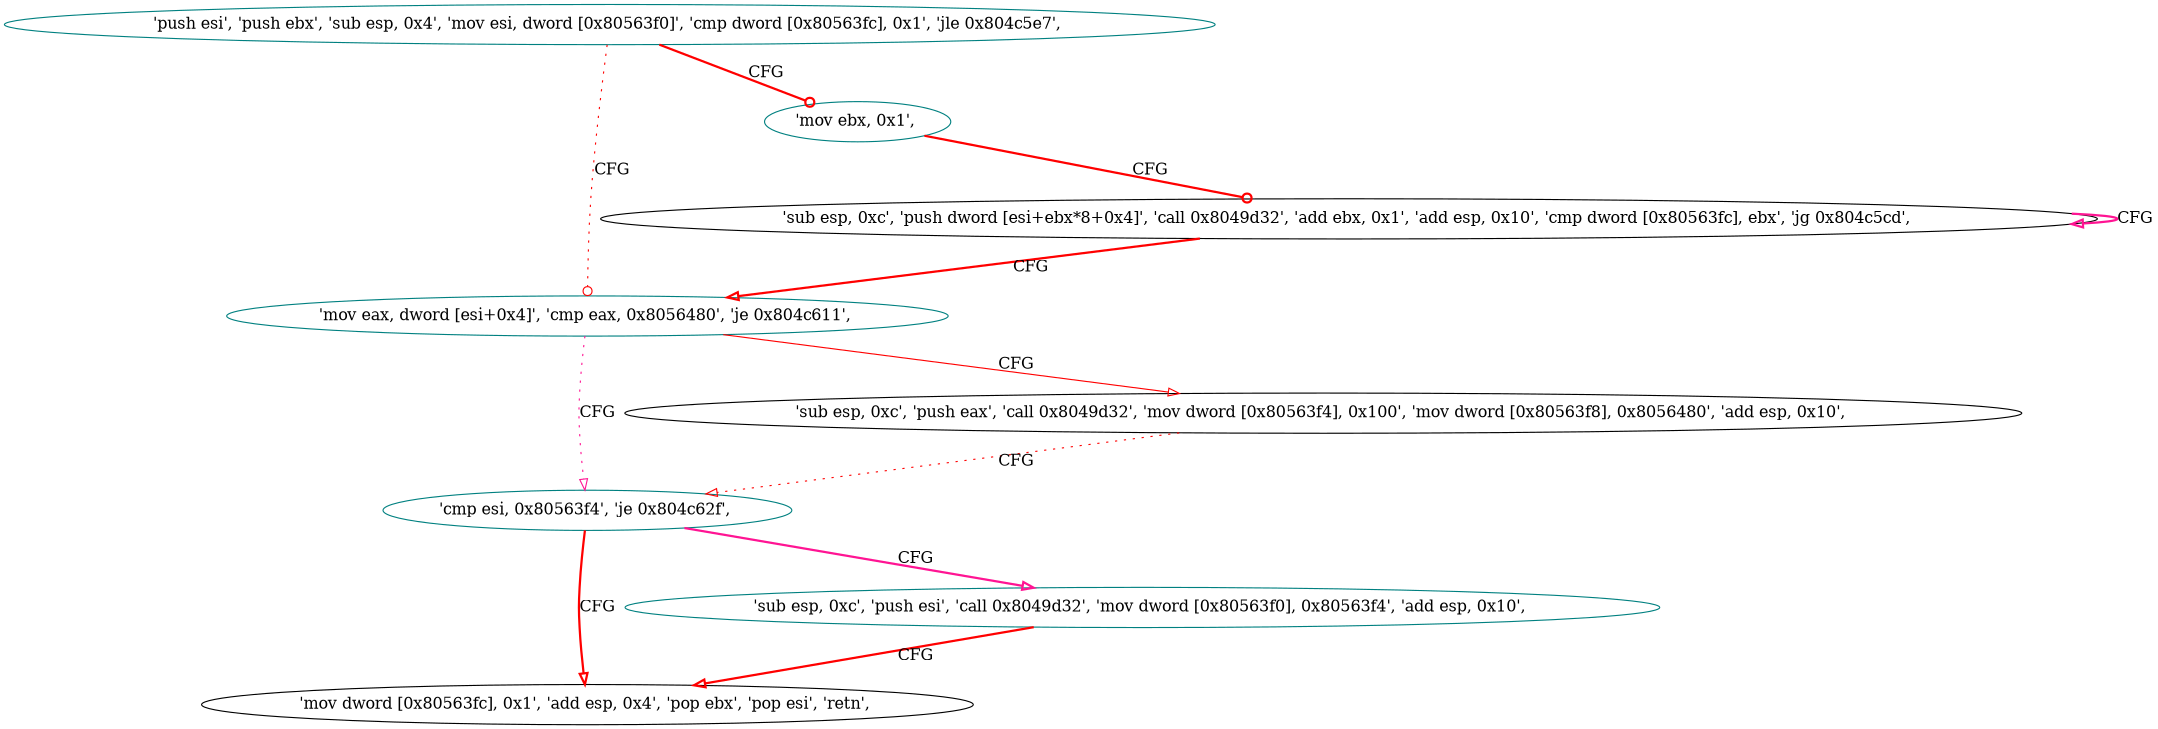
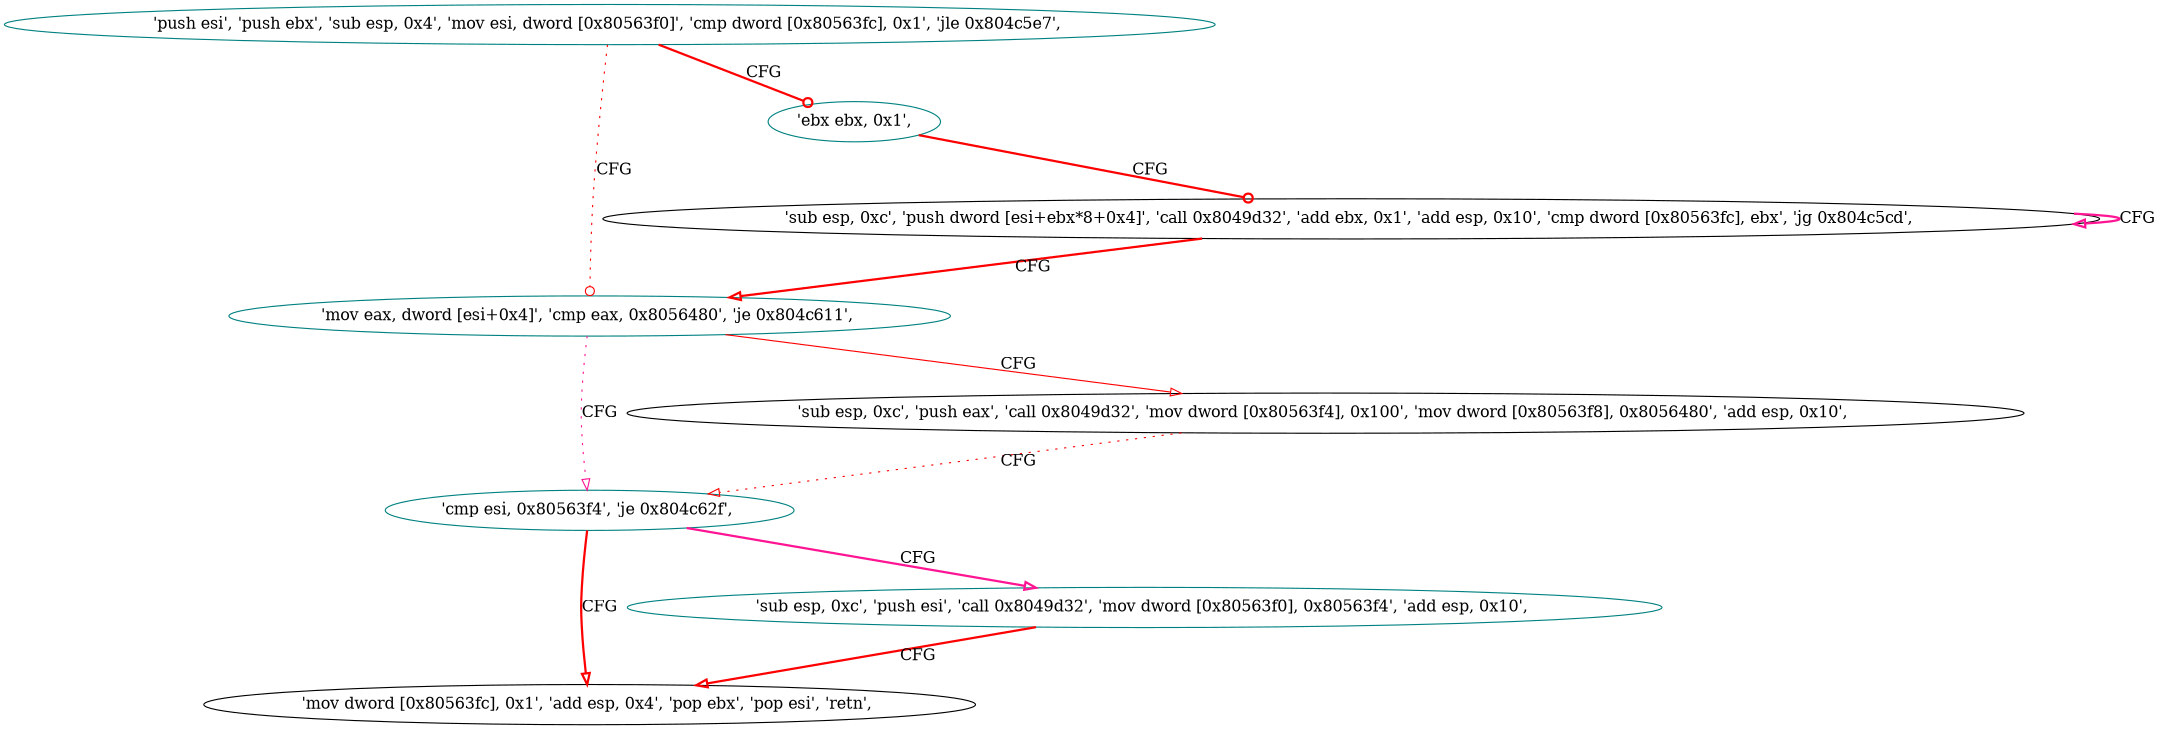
  digraph {
    node [color=teal]
    edge [color=red style=bold arrowhead=onormal]
    n1 [label="'push esi', 'push ebx', 'sub esp, 0x4', 'mov esi, dword [0x80563f0]', 'cmp dword [0x80563fc], 0x1', 'jle 0x804c5e7', "]
    n2 [label="'mov eax, dword [esi+0x4]', 'cmp eax, 0x8056480', 'je 0x804c611', "]
-   n3 [label="'mov ebx, 0x1', "]
+   n3 [label="'ebx ebx, 0x1',"]
    n4 [label="'cmp esi, 0x80563f4', 'je 0x804c62f', "]
    n5 [label="'sub esp, 0xc', 'push eax', 'call 0x8049d32', 'mov dword [0x80563f4], 0x100', 'mov dword [0x80563f8], 0x8056480', 'add esp, 0x10', " color=black]
    n6 [label="'sub esp, 0xc', 'push dword [esi+ebx*8+0x4]', 'call 0x8049d32', 'add ebx, 0x1', 'add esp, 0x10', 'cmp dword [0x80563fc], ebx', 'jg 0x804c5cd', " color=black]
    n7 [label="'mov dword [0x80563fc], 0x1', 'add esp, 0x4', 'pop ebx', 'pop esi', 'retn', " color=black]
    n8 [label="'sub esp, 0xc', 'push esi', 'call 0x8049d32', 'mov dword [0x80563f0], 0x80563f4', 'add esp, 0x10', "]
    n1 -> n2 [label=CFG style=dotted arrowhead=odot]
    n1 -> n3 [label=CFG arrowhead=odot]
    n2 -> n4 [label=CFG color=deeppink style=dotted]
    n2 -> n5 [label=CFG style=solid]
    n3 -> n6 [label=CFG arrowhead=odot]
    n4 -> n7 [label=CFG]
    n4 -> n8 [label=CFG color=deeppink]
    n5 -> n4 [label=CFG style=dotted]
    n6 -> n2 [label=CFG]
    n6 -> n6 [label=CFG color=deeppink]
    n8 -> n7 [label=CFG]
  }
